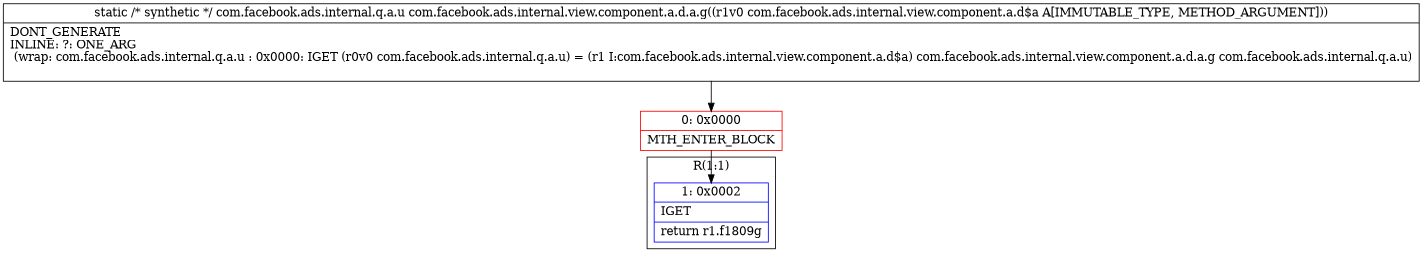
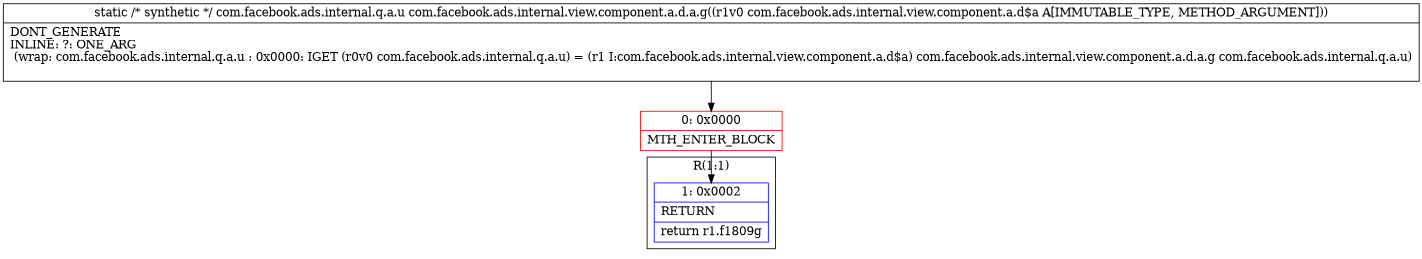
  digraph {
    node [shape=record]
-   n1 [color=blue label="{1\:\ 0x0002|IGET\l|return r1.f1809g\l}"]
+   n1 [color=blue label="{1\:\ 0x0002|RETURN\l|return r1.f1809g\l}"]
    n2 [color=red label="{0\:\ 0x0000|MTH_ENTER_BLOCK\l}"]
    n3 [label="{static \/* synthetic *\/ com.facebook.ads.internal.q.a.u com.facebook.ads.internal.view.component.a.d.a.g((r1v0 com.facebook.ads.internal.view.component.a.d$a A[IMMUTABLE_TYPE, METHOD_ARGUMENT]))  | DONT_GENERATE\lINLINE: ?: ONE_ARG  \l  (wrap: com.facebook.ads.internal.q.a.u : 0x0000: IGET  (r0v0 com.facebook.ads.internal.q.a.u) = (r1 I:com.facebook.ads.internal.view.component.a.d$a) com.facebook.ads.internal.view.component.a.d.a.g com.facebook.ads.internal.q.a.u)\l\l}"]
    subgraph cluster_1 {
      label="R(1:1)"
      n1
    }
    n2 -> n1
    n3 -> n2
  }
